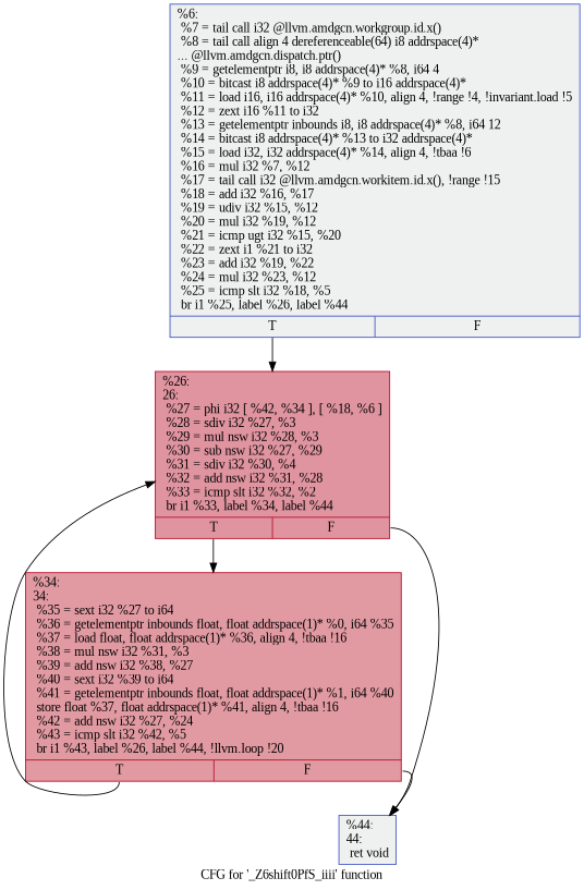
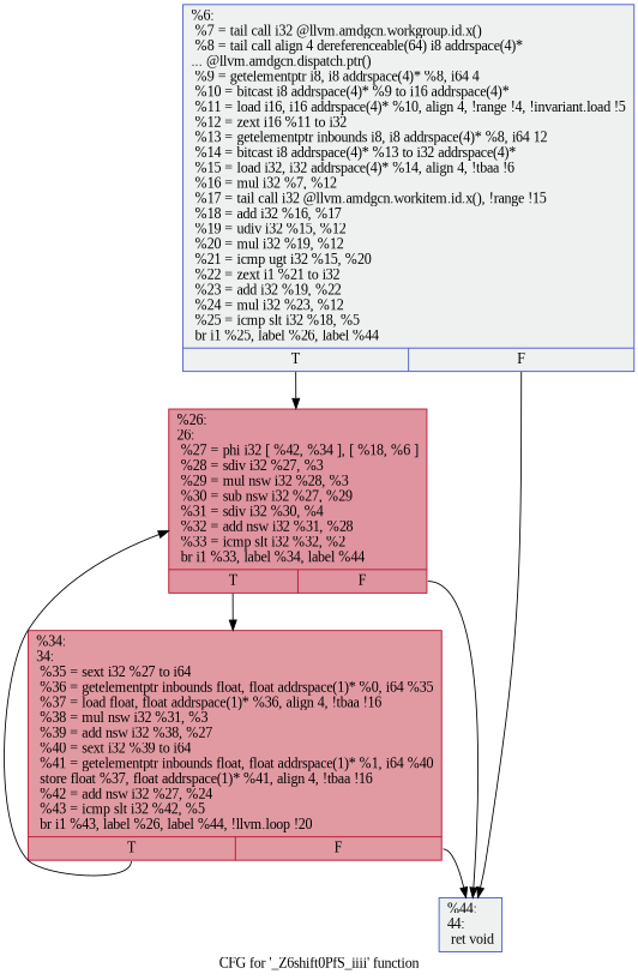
  digraph {
    label="CFG for '_Z6shift0PfS_iiii' function"
    fontname="Liberation Serif"
    node [color="#3d50c3ff" fillcolor="#dbdcde70" shape=record style=filled fontname="Liberation Serif"]
    edge [tailport=s0 fontname="Liberation Serif"]
    n1 [label="{%6:\l  %7 = tail call i32 @llvm.amdgcn.workgroup.id.x()\l  %8 = tail call align 4 dereferenceable(64) i8 addrspace(4)*\l... @llvm.amdgcn.dispatch.ptr()\l  %9 = getelementptr i8, i8 addrspace(4)* %8, i64 4\l  %10 = bitcast i8 addrspace(4)* %9 to i16 addrspace(4)*\l  %11 = load i16, i16 addrspace(4)* %10, align 4, !range !4, !invariant.load !5\l  %12 = zext i16 %11 to i32\l  %13 = getelementptr inbounds i8, i8 addrspace(4)* %8, i64 12\l  %14 = bitcast i8 addrspace(4)* %13 to i32 addrspace(4)*\l  %15 = load i32, i32 addrspace(4)* %14, align 4, !tbaa !6\l  %16 = mul i32 %7, %12\l  %17 = tail call i32 @llvm.amdgcn.workitem.id.x(), !range !15\l  %18 = add i32 %16, %17\l  %19 = udiv i32 %15, %12\l  %20 = mul i32 %19, %12\l  %21 = icmp ugt i32 %15, %20\l  %22 = zext i1 %21 to i32\l  %23 = add i32 %19, %22\l  %24 = mul i32 %23, %12\l  %25 = icmp slt i32 %18, %5\l  br i1 %25, label %26, label %44\l|{<s0>T|<s1>F}}"]
    n2 [color="#b70d28ff" fillcolor="#b70d2870" label="{%26:\l26:                                               \l  %27 = phi i32 [ %42, %34 ], [ %18, %6 ]\l  %28 = sdiv i32 %27, %3\l  %29 = mul nsw i32 %28, %3\l  %30 = sub nsw i32 %27, %29\l  %31 = sdiv i32 %30, %4\l  %32 = add nsw i32 %31, %28\l  %33 = icmp slt i32 %32, %2\l  br i1 %33, label %34, label %44\l|{<s0>T|<s1>F}}"]
    n3 [label="{%44:\l44:                                               \l  ret void\l}"]
    n4 [color="#b70d28ff" fillcolor="#bb1b2c70" label="{%34:\l34:                                               \l  %35 = sext i32 %27 to i64\l  %36 = getelementptr inbounds float, float addrspace(1)* %0, i64 %35\l  %37 = load float, float addrspace(1)* %36, align 4, !tbaa !16\l  %38 = mul nsw i32 %31, %3\l  %39 = add nsw i32 %38, %27\l  %40 = sext i32 %39 to i64\l  %41 = getelementptr inbounds float, float addrspace(1)* %1, i64 %40\l  store float %37, float addrspace(1)* %41, align 4, !tbaa !16\l  %42 = add nsw i32 %27, %24\l  %43 = icmp slt i32 %42, %5\l  br i1 %43, label %26, label %44, !llvm.loop !20\l|{<s0>T|<s1>F}}"]
    n1 -> n2
+   n1 -> n3 [tailport=s1]
    n2 -> n3 [tailport=s1]
    n2 -> n4
    n4 -> n2
    n4 -> n3 [tailport=s1]
  }
